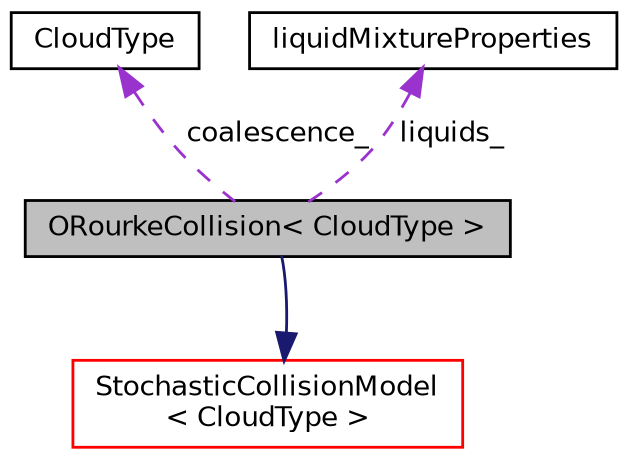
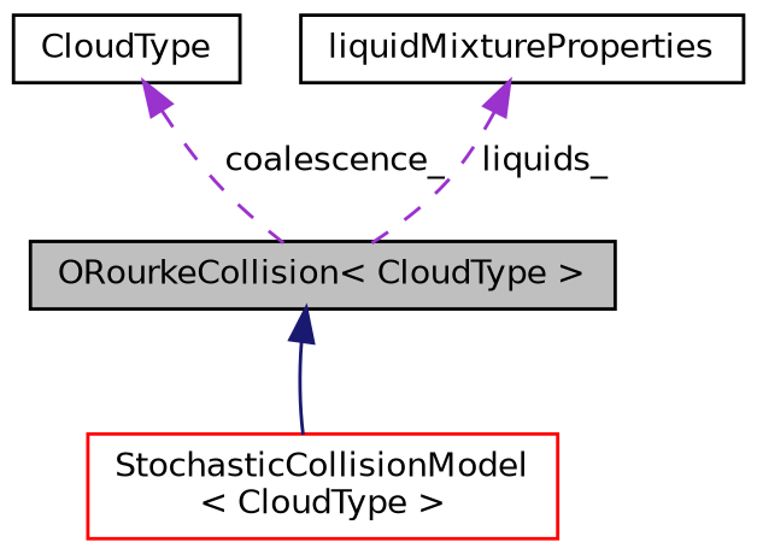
  digraph {
    node [color=black fontname=Helvetica fontsize=10 shape=record]
    edge [color=darkorchid3 dir=back fontname=Helvetica fontsize=10 labelfontname=Helvetica labelfontsize=10 style=dashed]
    n1 [fillcolor=grey75 fontcolor=black height=0.2 label="ORourkeCollision\< CloudType \>" style=filled width=0.4]
    n2 [color=red height=0.2 label="StochasticCollisionModel\l\< CloudType \>" width=0.4]
    n3 [height=0.2 label=CloudType width=0.4]
    n4 [height=0.2 label=liquidMixtureProperties width=0.4]
-   n2 -> n1 [color=midnightblue style=solid]
+   n1 -> n2 [color=midnightblue style=solid]
    n3 -> n1 [label=" coalescence_"]
    n4 -> n1 [label=" liquids_"]
  }
